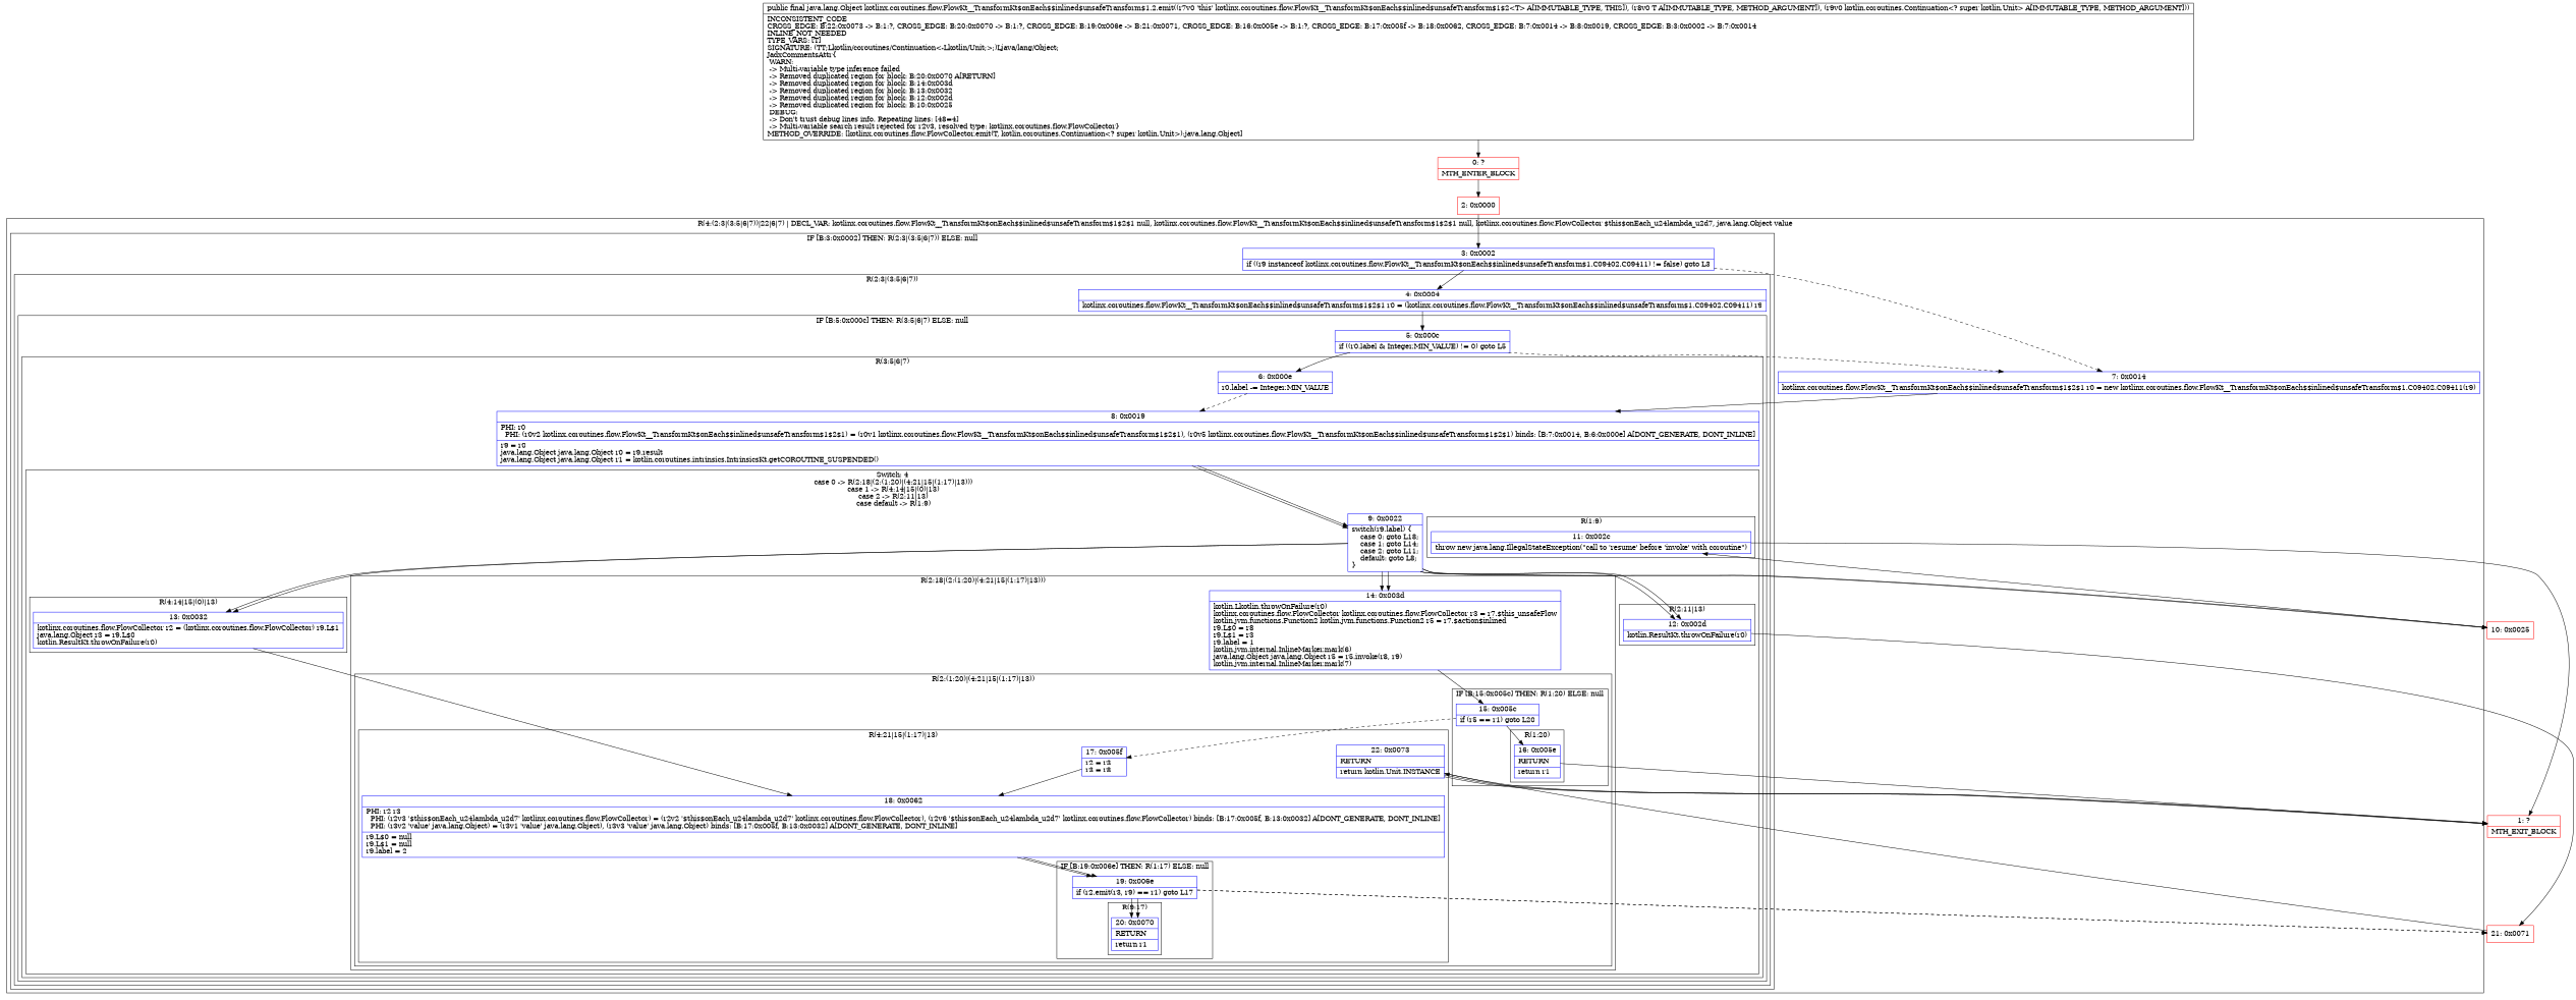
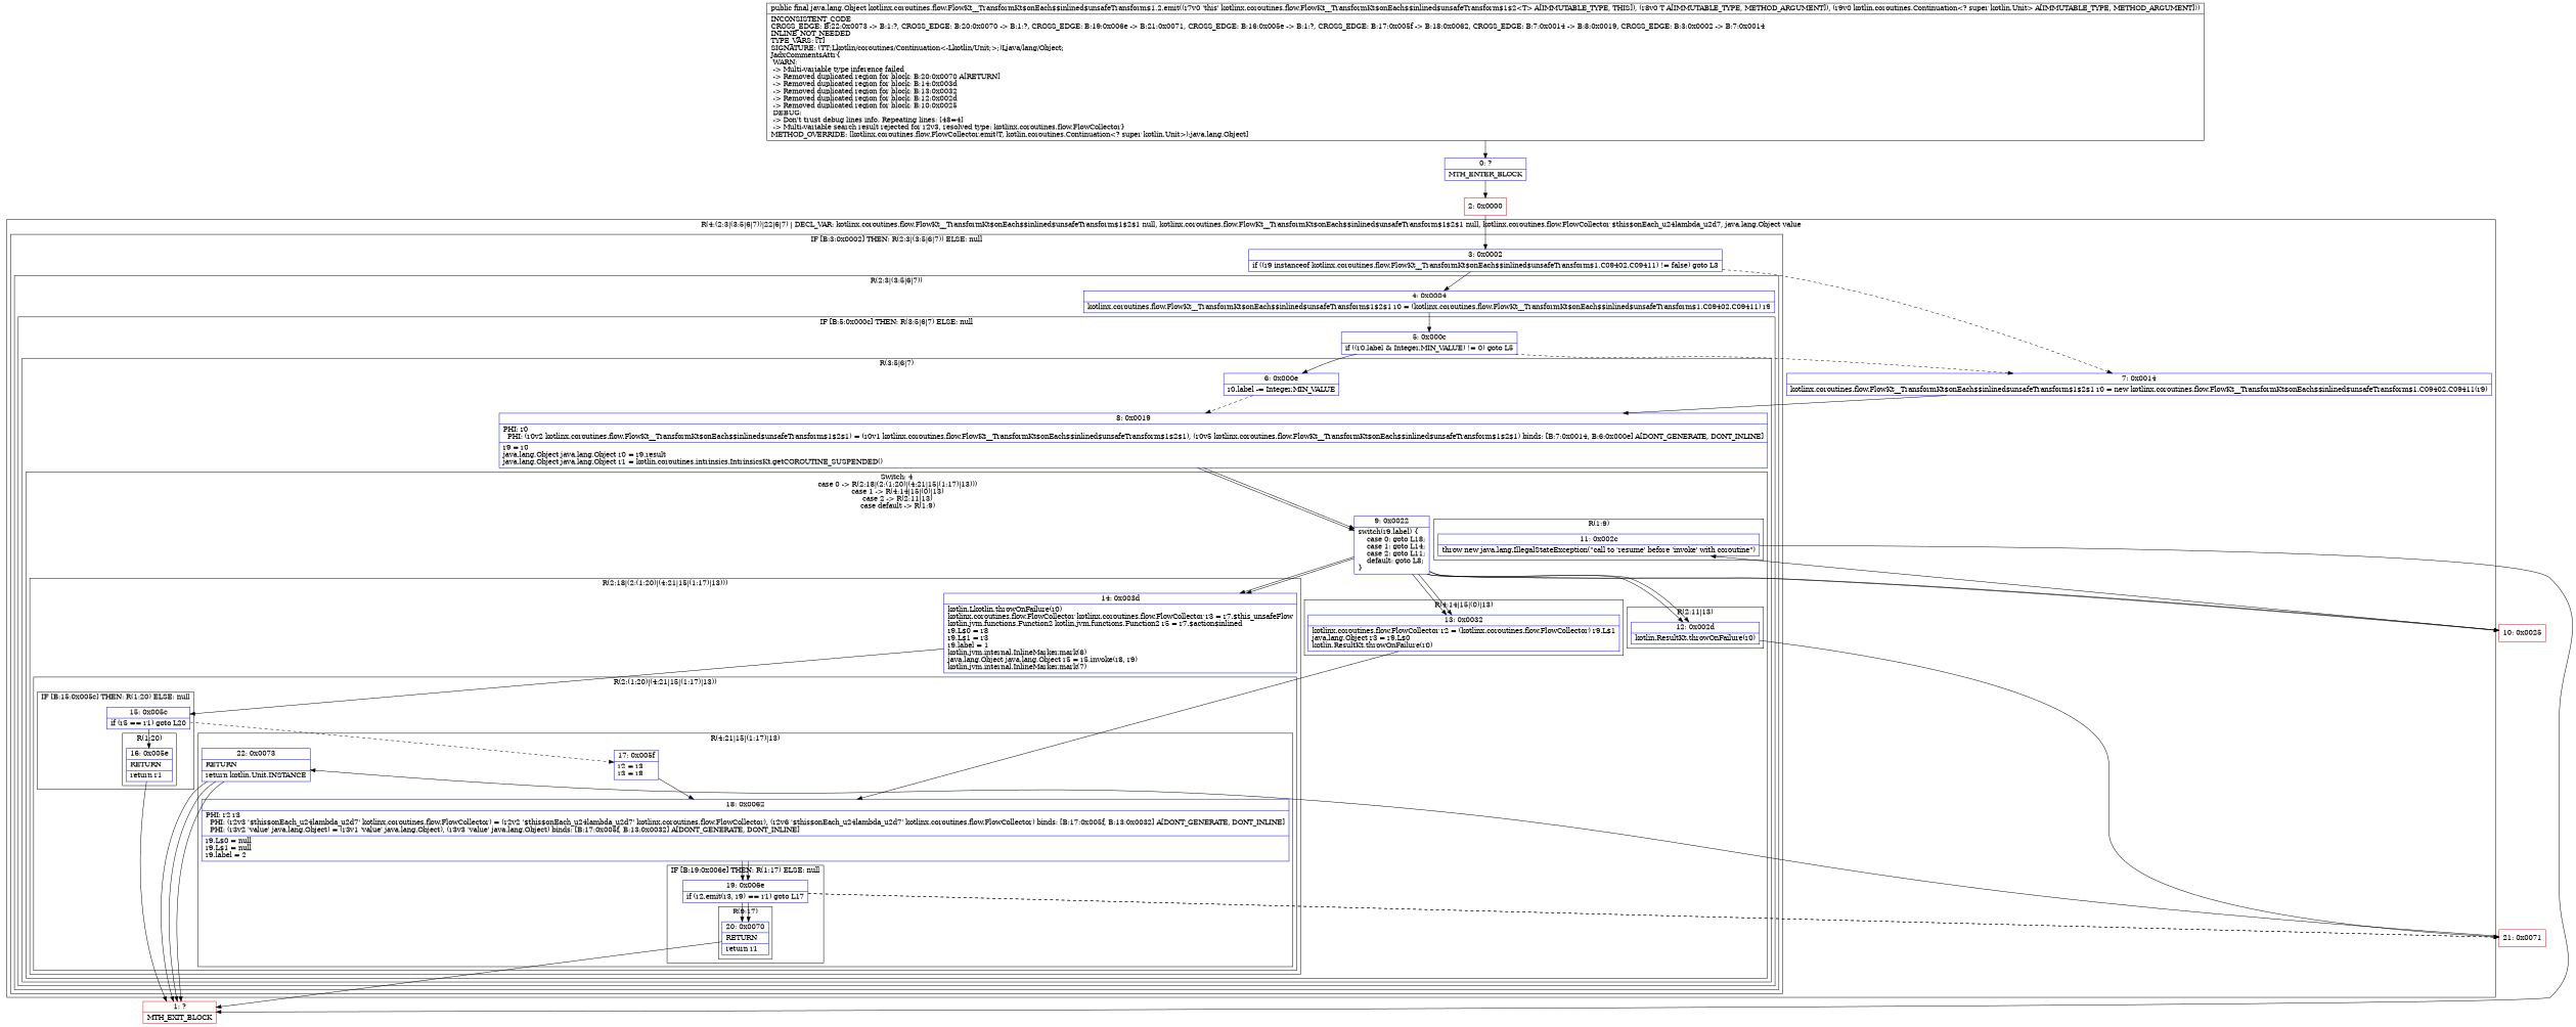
  digraph {
    fontname="DejaVu Serif"
    node [color=blue fontname="DejaVu Serif" shape=record]
    edge [fontname="DejaVu Serif"]
    n1 [label="{16\:\ 0x005e|RETURN\l|return r1\l}"]
    n2 [label="{15\:\ 0x005c|if (r5 == r1) goto L20\l}"]
    n3 [label="{20\:\ 0x0070|RETURN\l|return r1\l}"]
    n4 [label="{19\:\ 0x006e|if (r2.emit(r3, r9) == r1) goto L17\l}"]
    n5 [label="{17\:\ 0x005f|r2 = r3\lr3 = r8\l}"]
    n6 [label="{18\:\ 0x0062|PHI: r2 r3 \l  PHI: (r2v3 '$this$onEach_u24lambda_u2d7' kotlinx.coroutines.flow.FlowCollector) = (r2v2 '$this$onEach_u24lambda_u2d7' kotlinx.coroutines.flow.FlowCollector), (r2v6 '$this$onEach_u24lambda_u2d7' kotlinx.coroutines.flow.FlowCollector) binds: [B:17:0x005f, B:13:0x0032] A[DONT_GENERATE, DONT_INLINE]\l  PHI: (r3v2 'value' java.lang.Object) = (r3v1 'value' java.lang.Object), (r3v3 'value' java.lang.Object) binds: [B:17:0x005f, B:13:0x0032] A[DONT_GENERATE, DONT_INLINE]\l|r9.L$0 = null\lr9.L$1 = null\lr9.label = 2\l}"]
    n7 [label="{22\:\ 0x0073|RETURN\l|return kotlin.Unit.INSTANCE\l}"]
    n8 [label="{14\:\ 0x003d|kotlin.Lkotlin.throwOnFailure(r0)\lkotlinx.coroutines.flow.FlowCollector kotlinx.coroutines.flow.FlowCollector r3 = r7.$this_unsafeFlow\lkotlin.jvm.functions.Function2 kotlin.jvm.functions.Function2 r5 = r7.$action$inlined\lr9.L$0 = r8\lr9.L$1 = r3\lr9.label = 1\lkotlin.jvm.internal.InlineMarker.mark(6)\ljava.lang.Object java.lang.Object r5 = r5.invoke(r8, r9)\lkotlin.jvm.internal.InlineMarker.mark(7)\l}"]
    n9 [label="{13\:\ 0x0032|kotlinx.coroutines.flow.FlowCollector r2 = (kotlinx.coroutines.flow.FlowCollector) r9.L$1\ljava.lang.Object r3 = r9.L$0\lkotlin.ResultKt.throwOnFailure(r0)\l}"]
    n10 [label="{12\:\ 0x002d|kotlin.ResultKt.throwOnFailure(r0)\l}"]
    n11 [label="{11\:\ 0x002c|throw new java.lang.IllegalStateException(\"call to 'resume' before 'invoke' with coroutine\")\l}"]
    n12 [label="{9\:\ 0x0022|switch(r9.label) \{\l    case 0: goto L18;\l    case 1: goto L14;\l    case 2: goto L11;\l    default: goto L8;\l\}\l}"]
    n13 [label="{6\:\ 0x000e|r0.label \-= Integer.MIN_VALUE\l}"]
    n14 [label="{8\:\ 0x0019|PHI: r0 \l  PHI: (r0v2 kotlinx.coroutines.flow.FlowKt__TransformKt$onEach$$inlined$unsafeTransform$1$2$1) = (r0v1 kotlinx.coroutines.flow.FlowKt__TransformKt$onEach$$inlined$unsafeTransform$1$2$1), (r0v5 kotlinx.coroutines.flow.FlowKt__TransformKt$onEach$$inlined$unsafeTransform$1$2$1) binds: [B:7:0x0014, B:6:0x000e] A[DONT_GENERATE, DONT_INLINE]\l|r9 = r0\ljava.lang.Object java.lang.Object r0 = r9.result\ljava.lang.Object java.lang.Object r1 = kotlin.coroutines.intrinsics.IntrinsicsKt.getCOROUTINE_SUSPENDED()\l}"]
    n15 [label="{5\:\ 0x000c|if ((r0.label & Integer.MIN_VALUE) != 0) goto L5\l}"]
    n16 [label="{4\:\ 0x0004|kotlinx.coroutines.flow.FlowKt__TransformKt$onEach$$inlined$unsafeTransform$1$2$1 r0 = (kotlinx.coroutines.flow.FlowKt__TransformKt$onEach$$inlined$unsafeTransform$1.C09402.C09411) r9\l}"]
    n17 [label="{3\:\ 0x0002|if ((r9 instanceof kotlinx.coroutines.flow.FlowKt__TransformKt$onEach$$inlined$unsafeTransform$1.C09402.C09411) != false) goto L3\l}"]
    n18 [label="{7\:\ 0x0014|kotlinx.coroutines.flow.FlowKt__TransformKt$onEach$$inlined$unsafeTransform$1$2$1 r0 = new kotlinx.coroutines.flow.FlowKt__TransformKt$onEach$$inlined$unsafeTransform$1.C09402.C09411(r9)\l}"]
    n19 [color=red label="{1\:\ ?|MTH_EXIT_BLOCK\l}"]
    n20 [color=red label="{21\:\ 0x0071}"]
    n21 [color=red label="{10\:\ 0x0025}"]
-   n22 [color=red label="{0\:\ ?|MTH_ENTER_BLOCK\l}"]
+   n22 [label="{0\:\ ?|MTH_ENTER_BLOCK\l}"]
    n23 [color=red label="{2\:\ 0x0000}"]
    n24 [label="{public final java.lang.Object kotlinx.coroutines.flow.FlowKt__TransformKt$onEach$$inlined$unsafeTransform$1.2.emit((r7v0 'this' kotlinx.coroutines.flow.FlowKt__TransformKt$onEach$$inlined$unsafeTransform$1$2\<T\> A[IMMUTABLE_TYPE, THIS]), (r8v0 T A[IMMUTABLE_TYPE, METHOD_ARGUMENT]), (r9v0 kotlin.coroutines.Continuation\<? super kotlin.Unit\> A[IMMUTABLE_TYPE, METHOD_ARGUMENT]))  | INCONSISTENT_CODE\lCROSS_EDGE: B:22:0x0073 \-\> B:1:?, CROSS_EDGE: B:20:0x0070 \-\> B:1:?, CROSS_EDGE: B:19:0x006e \-\> B:21:0x0071, CROSS_EDGE: B:16:0x005e \-\> B:1:?, CROSS_EDGE: B:17:0x005f \-\> B:18:0x0062, CROSS_EDGE: B:7:0x0014 \-\> B:8:0x0019, CROSS_EDGE: B:3:0x0002 \-\> B:7:0x0014\lINLINE_NOT_NEEDED\lTYPE_VARS: [T]\lSIGNATURE: (TT;Lkotlin\/coroutines\/Continuation\<\-Lkotlin\/Unit;\>;)Ljava\/lang\/Object;\lJadxCommentsAttr\{\l WARN: \l \-\> Multi\-variable type inference failed\l \-\> Removed duplicated region for block: B:20:0x0070 A[RETURN]\l \-\> Removed duplicated region for block: B:14:0x003d \l \-\> Removed duplicated region for block: B:13:0x0032 \l \-\> Removed duplicated region for block: B:12:0x002d \l \-\> Removed duplicated region for block: B:10:0x0025 \l DEBUG: \l \-\> Don't trust debug lines info. Repeating lines: [48=4]\l \-\> Multi\-variable search result rejected for r2v3, resolved type: kotlinx.coroutines.flow.FlowCollector\}\lMETHOD_OVERRIDE: [kotlinx.coroutines.flow.FlowCollector.emit(T, kotlin.coroutines.Continuation\<? super kotlin.Unit\>):java.lang.Object]\l}" color=""]
    subgraph cluster_1 {
      label="R(4:(2:3|(3:5|6|7))|22|6|7) | DECL_VAR: kotlinx.coroutines.flow.FlowKt__TransformKt$onEach$$inlined$unsafeTransform$1$2$1 null, kotlinx.coroutines.flow.FlowKt__TransformKt$onEach$$inlined$unsafeTransform$1$2$1 null, kotlinx.coroutines.flow.FlowCollector $this$onEach_u24lambda_u2d7, java.lang.Object value\l"
      n18
      subgraph cluster_2 {
        label="IF [B:3:0x0002] THEN: R(2:3|(3:5|6|7)) ELSE: null"
        n17
        subgraph cluster_3 {
          label="R(2:3|(3:5|6|7))"
          n16
          subgraph cluster_4 {
            label="IF [B:5:0x000c] THEN: R(3:5|6|7) ELSE: null"
            n15
            subgraph cluster_5 {
              label="R(3:5|6|7)"
              n13
              n14
              subgraph cluster_6 {
                label="Switch: 4\n case 0 -> R(2:18|(2:(1:20)|(4:21|15|(1:17)|13)))\n case 1 -> R(4:14|15|(0)|13)\n case 2 -> R(2:11|13)\n case default -> R(1:9)"
                n12
                subgraph cluster_7 {
                  label="R(2:18|(2:(1:20)|(4:21|15|(1:17)|13)))"
                  n8
                  subgraph cluster_8 {
                    label="R(2:(1:20)|(4:21|15|(1:17)|13))"
                    subgraph cluster_9 {
                      label="IF [B:15:0x005c] THEN: R(1:20) ELSE: null"
                      n2
                      subgraph cluster_10 {
                        label="R(1:20)"
                        n1
                      }
                    }
                    subgraph cluster_11 {
                      label="R(4:21|15|(1:17)|13)"
                      n5
                      n6
                      n7
                      subgraph cluster_12 {
                        label="IF [B:19:0x006e] THEN: R(1:17) ELSE: null"
                        n4
                        subgraph cluster_13 {
                          label="R(9:17)"
                          n3
                        }
                      }
                    }
                  }
                }
                subgraph cluster_14 {
                  label="R(4:14|15|(0)|13)"
                  n9
                  subgraph cluster_15 {
                    label="IF [B:19:0x006e] THEN: R(0) ELSE: null"
                    subgraph cluster_16 {
                      label="R(0)"
                    }
                  }
                }
                subgraph cluster_17 {
                  label="R(2:11|13)"
                  n10
                }
                subgraph cluster_18 {
                  label="R(1:9)"
                  n11
                }
              }
            }
          }
        }
      }
      subgraph cluster_19 {
        label="Switch: 0"
      }
    }
    n1 -> n19
    n2 -> n1
    n2 -> n5 [style=dashed]
+   n3 -> n19
    n4 -> n3
    n4 -> n3
    n4 -> n20 [style=dashed]
    n4 -> n20 [style=dashed]
    n5 -> n6
    n6 -> n4
    n6 -> n4
    n7 -> n19
    n7 -> n19
    n7 -> n19
    n8 -> n2
    n9 -> n6
    n10 -> n20
    n11 -> n19
    n12 -> n8
    n12 -> n8
    n12 -> n9
    n12 -> n9
    n12 -> n10
    n12 -> n10
    n12 -> n21
    n12 -> n21
    n13 -> n14 [style=dashed]
    n14 -> n12
    n14 -> n12
    n15 -> n13
    n15 -> n18 [style=dashed]
    n16 -> n15
    n17 -> n16
    n17 -> n18 [style=dashed]
    n18 -> n14
    n20 -> n7
    n21 -> n11
    n22 -> n23
    n23 -> n17
    n24 -> n22
  }
